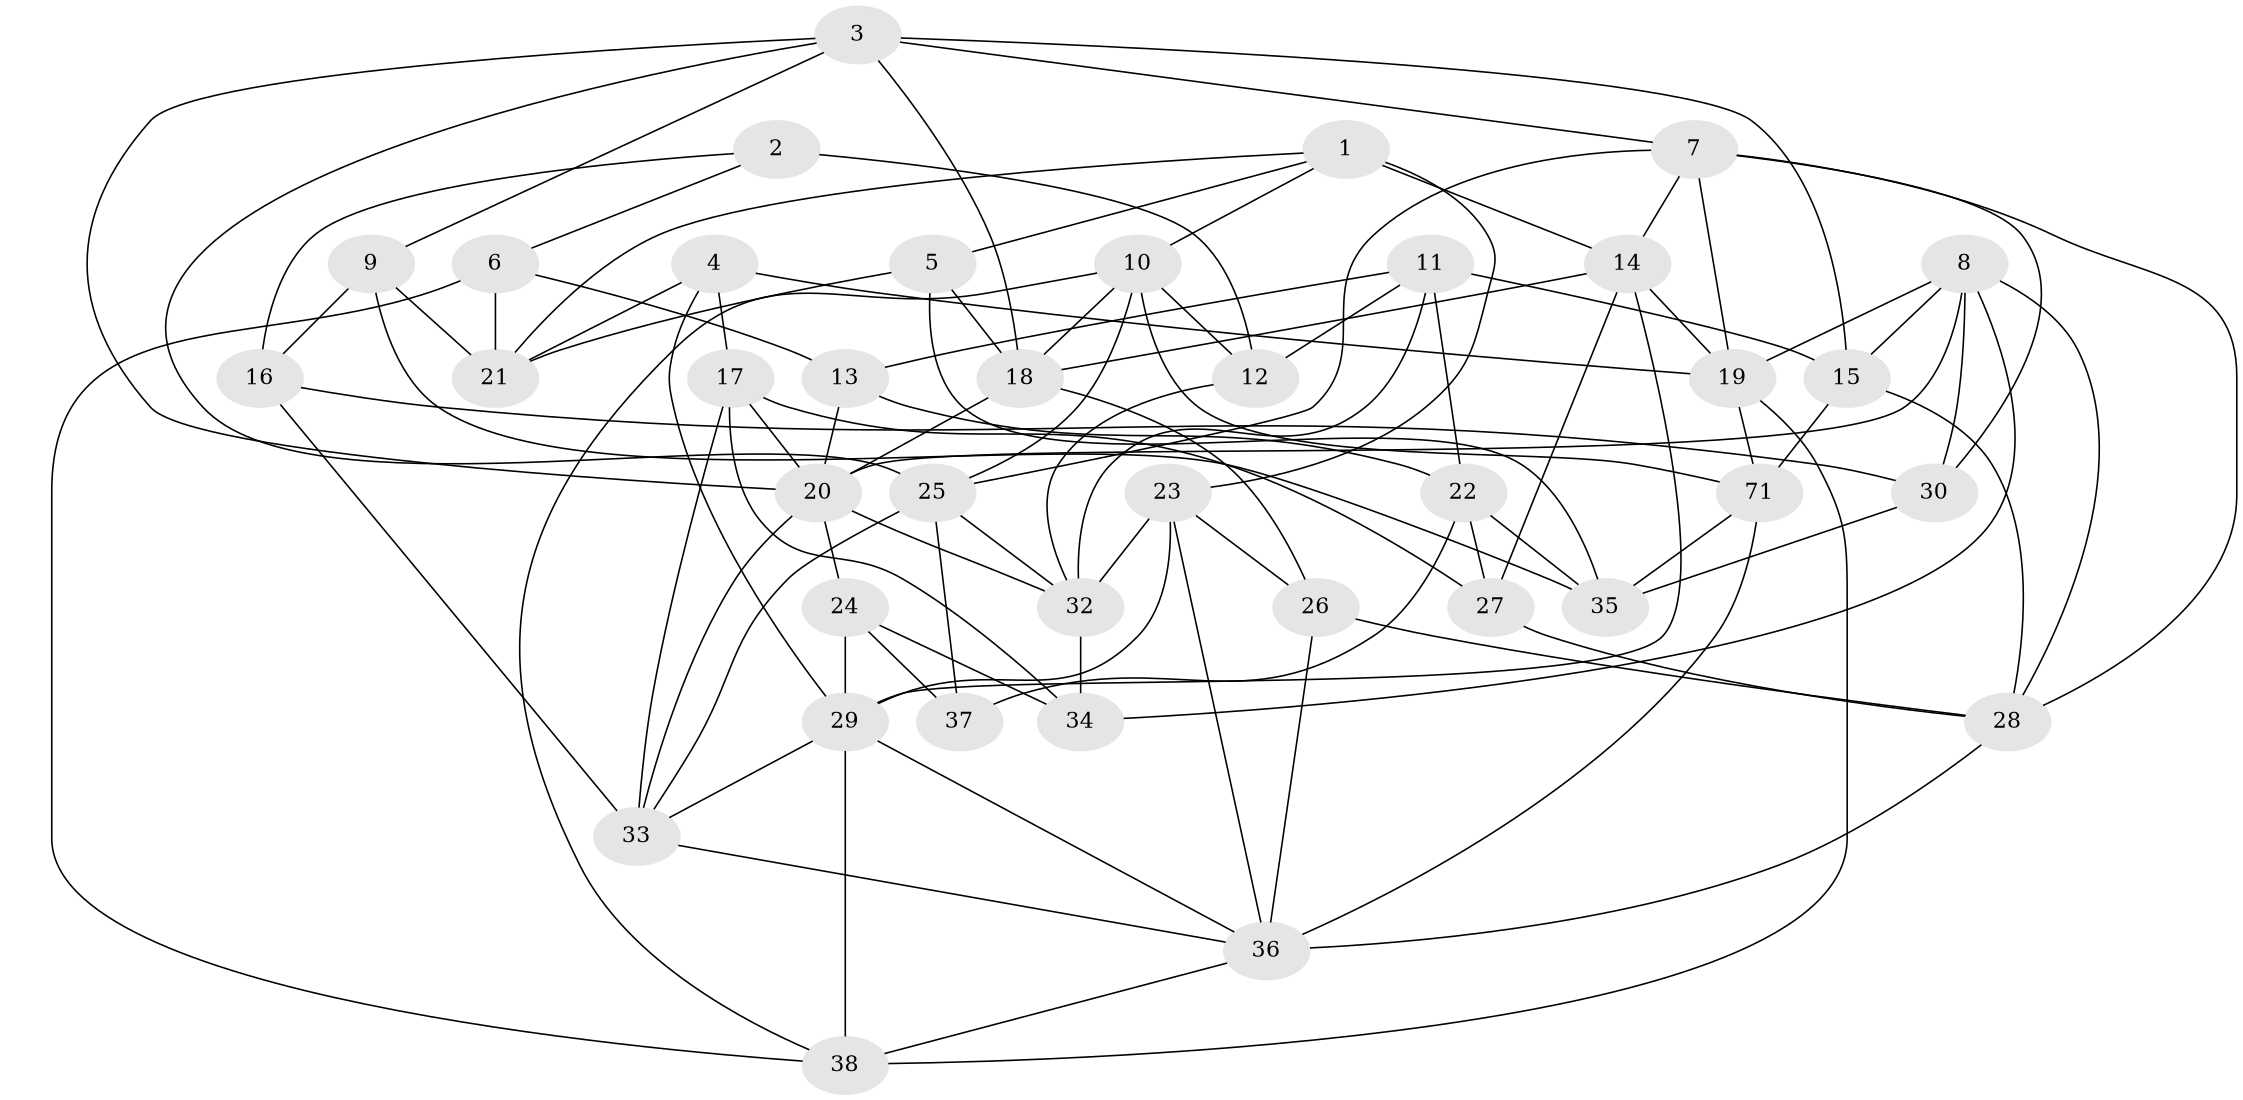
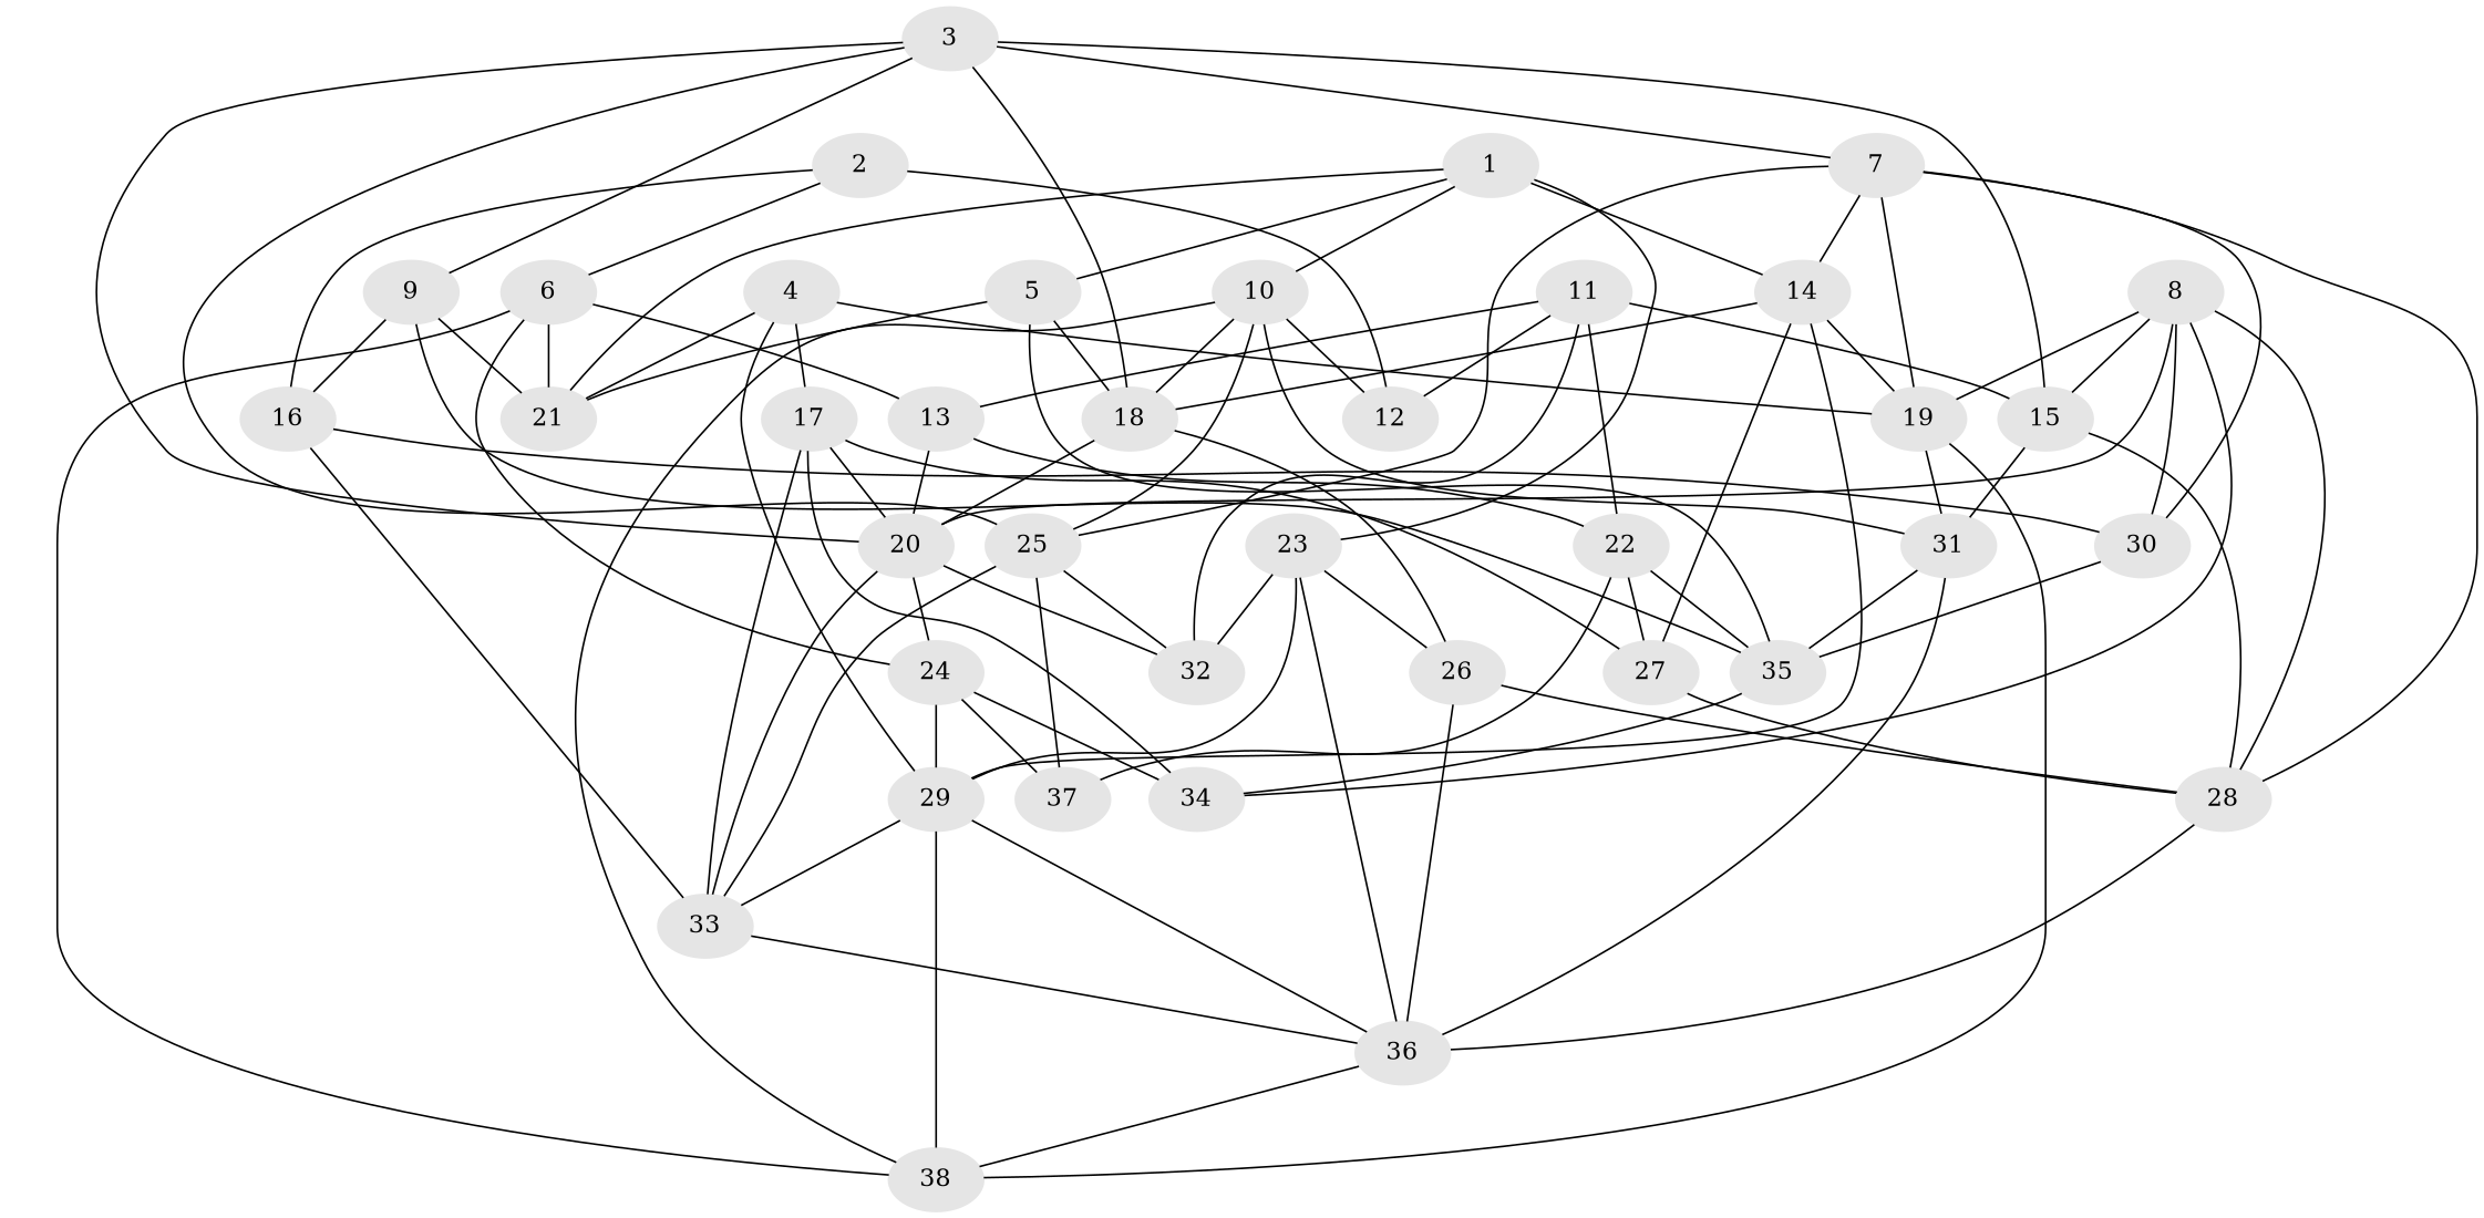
  graph {
    node [color=gray90 style=filled]
    edge [weight=1.0]
    1
    5
    10
    14
    21
    23
    18
    35
    12
    25
    38
-   31 [label=71]
+   31
    19
    29
    27
    32
    26
    36
    2
    6
    16
    13
    24
    30
    33
    3
    7
    9
    15
    20
    28
    37
    4
    17
    34
    22
    8
    11
    1 -- 5
    1 -- 10
    1 -- 14
    1 -- 21
    1 -- 23 [weight=2.0]
    5 -- 21
    5 -- 18
    5 -- 35
    10 -- 18
    10 -- 12
    10 -- 25
    10 -- 38
    10 -- 31
    14 -- 18
    14 -- 19
    14 -- 29
    14 -- 27
    23 -- 29
    23 -- 32
    23 -- 26
    23 -- 36
    18 -- 26
    18 -- 20
-   12 -- 32
    25 -- 32
    25 -- 33 [weight=2.0]
    25 -- 37
    31 -- 35 [weight=2.0]
    31 -- 36 [weight=2.0]
    19 -- 38
    19 -- 31
    29 -- 38 [weight=2.0]
    29 -- 36
    29 -- 33
    27 -- 28
-   32 -- 34
+   35 -- 34
    26 -- 36
    26 -- 28
    36 -- 38
    2 -- 12 [weight=2.0]
    2 -- 6
    2 -- 16
    6 -- 21 [weight=2.0]
    6 -- 38
    6 -- 13
+   6 -- 24
    16 -- 30
    16 -- 33 [weight=3.0]
    13 -- 20
    13 -- 22
    24 -- 29
    24 -- 37 [weight=2.0]
    24 -- 34
    30 -- 35
    33 -- 36
    3 -- 18
    3 -- 25
    3 -- 7
    3 -- 9
    3 -- 15
    3 -- 20
    7 -- 14
    7 -- 25
    7 -- 19
    7 -- 30
    7 -- 28
    9 -- 21
    9 -- 35
    9 -- 16
    15 -- 31 [weight=2.0]
    15 -- 28
    20 -- 32
    20 -- 24
    20 -- 33
    28 -- 36
    4 -- 21
    4 -- 19
    4 -- 29
    4 -- 17
    17 -- 27
    17 -- 33 [weight=2.0]
    17 -- 20
    17 -- 34
    22 -- 35
    22 -- 27 [weight=2.0]
    22 -- 37
    8 -- 19
    8 -- 30
    8 -- 15
    8 -- 20
    8 -- 28
    8 -- 34
    11 -- 12 [weight=2.0]
    11 -- 32
    11 -- 13
    11 -- 15
    11 -- 22
  }
